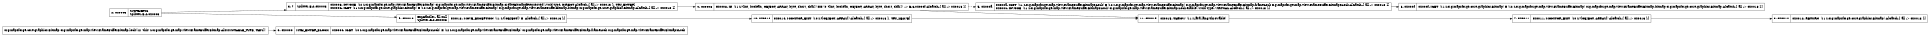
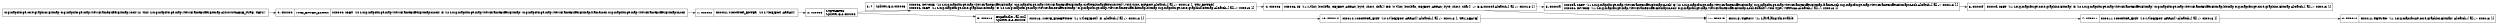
  digraph {
    rankdir=LR
    node [shape=record]
    n1 [label="{0\:\ 0x0000|MTH_ENTER_BLOCK\l|0x0000: IGET  (r0 I:org.mapsforge.map.view.FrameBufferBitmap$Lock) = (r2 I:org.mapsforge.map.view.FrameBufferBitmap) org.mapsforge.map.view.FrameBufferBitmap.frameLock org.mapsforge.map.view.FrameBufferBitmap$Lock \l}"]
+   n2 [label="{1\:\ 0x0002|0x0002: MONITOR_ENTER  (r0 I:?[OBJECT, ARRAY]) \l}"]
    n3 [label="{2\:\ 0x0003|SYNTHETIC\lSplitter:B:2:0x0003\l}"]
    n4 [label="{3\:\ ?|Splitter:B:2:0x0003\l|0x0003: INVOKE  (r2 I:org.mapsforge.map.view.FrameBufferBitmap) org.mapsforge.map.view.FrameBufferBitmap.createBitmapIfRequested():void type: DIRECT A[Catch:\{ all \-\> 0x0013 \}, TRY_ENTER]\l0x0006: IGET  (r1 I:org.mapsforge.core.graphics.Bitmap) = (r2 I:org.mapsforge.map.view.FrameBufferBitmap) org.mapsforge.map.view.FrameBufferBitmap.bitmap org.mapsforge.core.graphics.Bitmap A[Catch:\{ all \-\> 0x0013 \}]\l}"]
    n5 [label="{9\:\ 0x0013|ExcHandler: all null\lSplitter:B:2:0x0003\l|0x0013: MOVE_EXCEPTION  (r1 I:?[OBJECT]) =  A[Catch:\{ all \-\> 0x0013 \}]\l}"]
    n6 [label="{4\:\ 0x0008|0x0008: IF  (r1 I:?[int, boolean, OBJECT, ARRAY, byte, short, char]) == (0 ?[int, boolean, OBJECT, ARRAY, byte, short, char])  \-\> B:6:0x000f A[Catch:\{ all \-\> 0x0013 \}]\l}"]
    n7 [label="{10\:\ 0x0014|0x0014: MONITOR_EXIT  (r0 I:?[OBJECT, ARRAY]) A[Catch:\{ all \-\> 0x0013 \}, TRY_LEAVE]\l}"]
    n8 [label="{5\:\ 0x000a|0x000a: IGET  (r1 I:org.mapsforge.map.view.FrameBufferBitmap$Lock) = (r2 I:org.mapsforge.map.view.FrameBufferBitmap) org.mapsforge.map.view.FrameBufferBitmap.frameLock org.mapsforge.map.view.FrameBufferBitmap$Lock A[Catch:\{ all \-\> 0x0013 \}]\l0x000c: INVOKE  (r1 I:org.mapsforge.map.view.FrameBufferBitmap$Lock) org.mapsforge.map.view.FrameBufferBitmap.Lock.enable():void type: VIRTUAL A[Catch:\{ all \-\> 0x0013 \}]\l}"]
    n9 [label="{11\:\ 0x0015|0x0015: THROW  (r1 I:java.lang.Throwable) \l}"]
    n10 [label="{6\:\ 0x000f|0x000f: IGET  (r1 I:org.mapsforge.core.graphics.Bitmap) = (r2 I:org.mapsforge.map.view.FrameBufferBitmap) org.mapsforge.map.view.FrameBufferBitmap.bitmap org.mapsforge.core.graphics.Bitmap A[Catch:\{ all \-\> 0x0013 \}]\l}"]
    n11 [label="{7\:\ 0x0011|0x0011: MONITOR_EXIT  (r0 I:?[OBJECT, ARRAY]) A[Catch:\{ all \-\> 0x0013 \}]\l}"]
    n12 [label="{8\:\ 0x0012|0x0012: RETURN  (r1 I:org.mapsforge.core.graphics.Bitmap) A[Catch:\{ all \-\> 0x0013 \}]\l}"]
    n13 [label="{org.mapsforge.core.graphics.Bitmap org.mapsforge.map.view.FrameBufferBitmap.lock((r2 'this' I:org.mapsforge.map.view.FrameBufferBitmap A[IMMUTABLE_TYPE, THIS])) }"]
+   n1 -> n2
+   n2 -> n3
    n3 -> n4
    n3 -> n5
    n4 -> n6
    n5 -> n7
    n6 -> n8 [style=dashed]
    n6 -> n9
    n7 -> n9
    n8 -> n10
    n9 -> n11
    n11 -> n12
    n13 -> n1
  }
